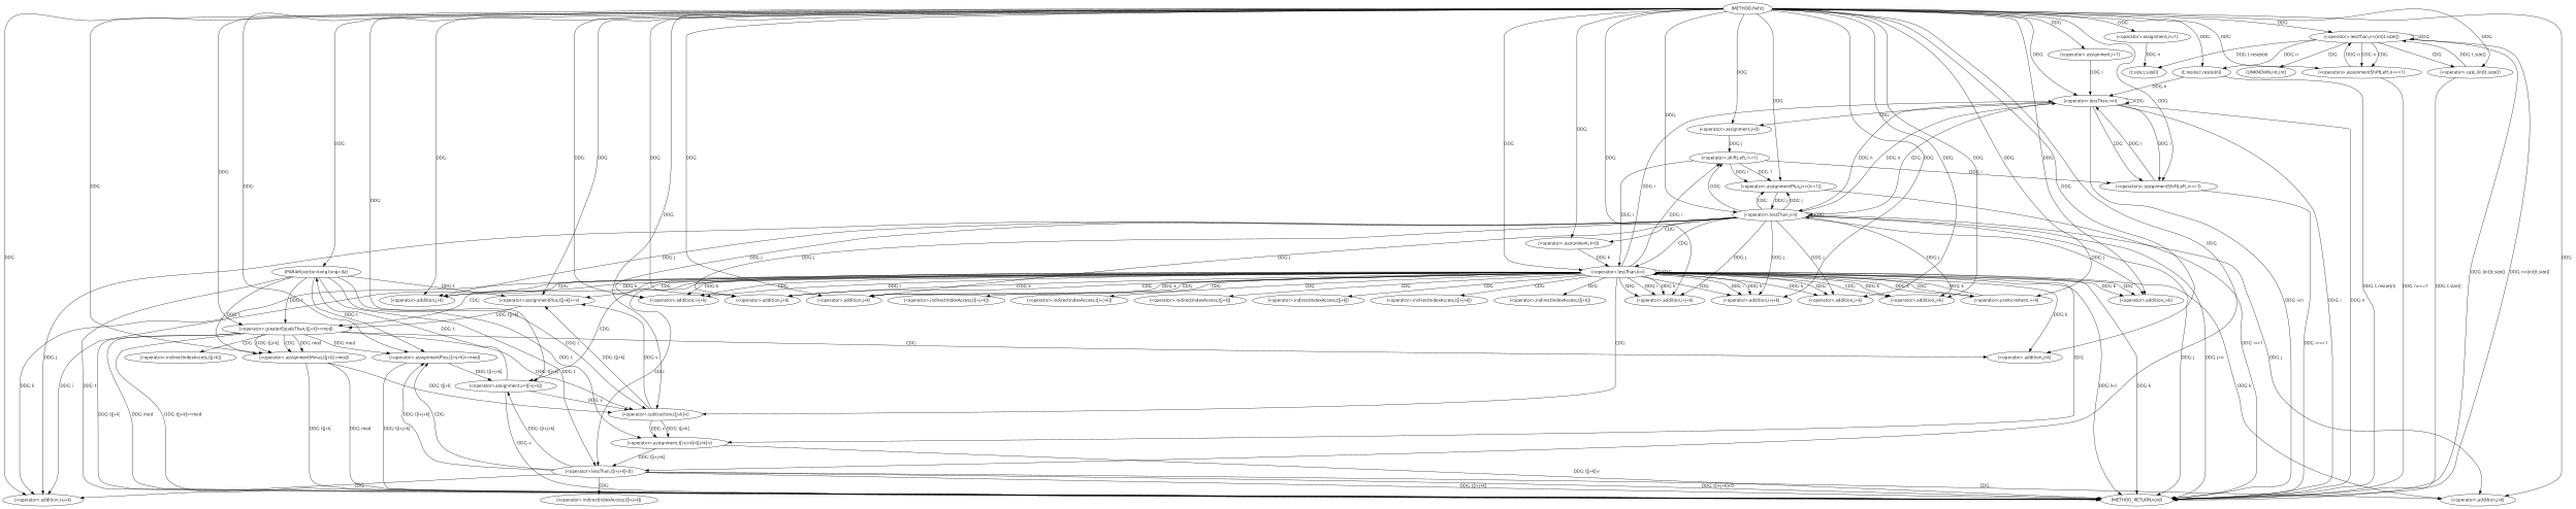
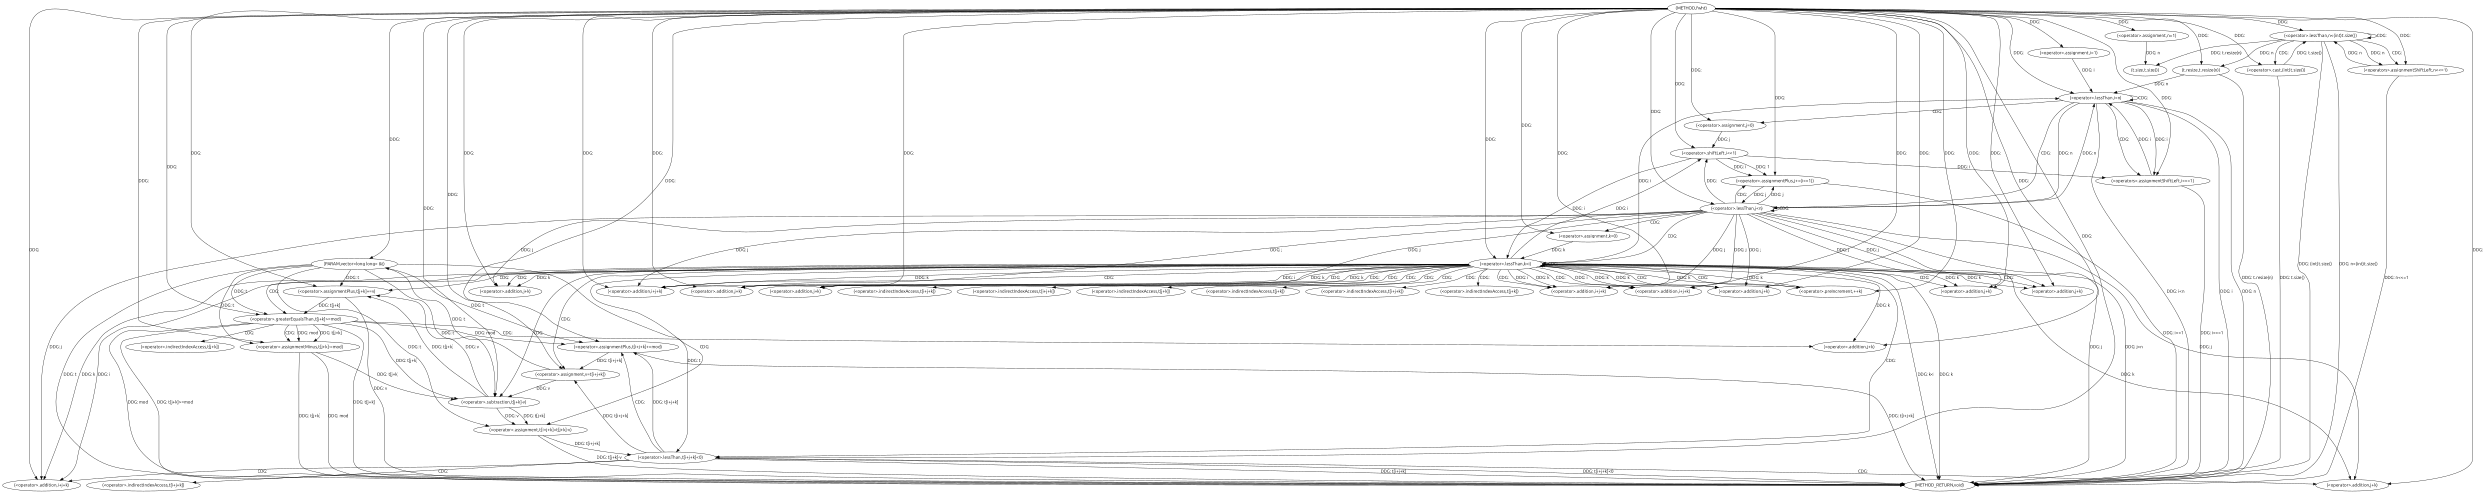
  digraph {
    fontname=Ubuntu
    node [fontname=Ubuntu]
    edge [fontname=Ubuntu]
    n1 [label="(METHOD,fwht)"]
    n2 [label="(PARAM,vector<long long> &t)"]
    n3 [label="(<operator>.assignment,n=1)"]
    n4 [label="(t.resize,t.resize(n))"]
    n5 [label="(<operator>.lessThan,n<(int)t.size())"]
    n6 [label="(<operators>.assignmentShiftLeft,n<<=1)"]
    n7 [label="(<operator>.assignment,i=1)"]
    n8 [label="(<operator>.lessThan,i<n)"]
    n9 [label="(<operators>.assignmentShiftLeft,i<<=1)"]
    n10 [label="(<operator>.cast,(int)t.size())"]
    n11 [label="(<operator>.assignment,j=0)"]
    n12 [label="(<operator>.lessThan,j<n)"]
    n13 [label="(<operator>.assignmentPlus,j+=(i<<1))"]
    n14 [label="(<operator>.shiftLeft,i<<1)"]
    n15 [label="(<operator>.assignment,k=0)"]
    n16 [label="(<operator>.lessThan,k<i)"]
    n17 [label="(<operator>.preIncrement,++k)"]
    n18 [label="(<operator>.assignment,v=t[i+j+k])"]
    n19 [label="(<operator>.assignmentPlus,t[j+k]+=v)"]
    n20 [label="(<operator>.lessThan,t[i+j+k]<0)"]
    n21 [label="(<operator>.assignmentPlus,t[i+j+k]+=mod)"]
    n22 [label="(<operator>.greaterEqualsThan,t[j+k]>=mod)"]
    n23 [label="(<operator>.assignmentMinus,t[j+k]-=mod)"]
    n24 [label="(<operator>.subtraction,t[j+k]-v)"]
    n25 [label="(<operator>.addition,i+j+k)"]
    n26 [label="(<operator>.addition,i+j+k)"]
    n27 [label="(<operator>.addition,j+k)"]
    n28 [label="(<operator>.addition,j+k)"]
    n29 [label="(<operator>.addition,j+k)"]
    n30 [label="(<operator>.addition,j+k)"]
    n31 [label="(<operator>.addition,i+j+k)"]
    n32 [label="(<operator>.addition,i+j+k)"]
    n33 [label="(<operator>.addition,j+k)"]
    n34 [label="(<operator>.addition,j+k)"]
    n35 [label="(<operator>.addition,j+k)"]
    n36 [label="(<operator>.addition,j+k)"]
    n37 [label="(METHOD_RETURN,void)"]
    n38 [label="(<operator>.assignment,t[i+j+k]=t[j+k]-v)"]
    n39 [label="(t.size,t.size())"]
-   n40 [label="(UNKNOWN,int,int)"]
    n41 [label="(<operator>.indirectIndexAccess,t[i+j+k])"]
    n42 [label="(<operator>.indirectIndexAccess,t[i+j+k])"]
    n43 [label="(<operator>.indirectIndexAccess,t[j+k])"]
    n44 [label="(<operator>.indirectIndexAccess,t[j+k])"]
    n45 [label="(<operator>.indirectIndexAccess,t[i+j+k])"]
    n46 [label="(<operator>.indirectIndexAccess,t[j+k])"]
    n47 [label="(<operator>.indirectIndexAccess,t[i+j+k])"]
    n48 [label="(<operator>.indirectIndexAccess,t[j+k])"]
    n1 -> n2 [label="DDG: "]
    n1 -> n3 [label="DDG: "]
    n1 -> n4 [label="DDG: "]
    n1 -> n5 [label="DDG: "]
    n1 -> n6 [label="DDG: "]
    n1 -> n7 [label="DDG: "]
    n1 -> n8 [label="DDG: "]
    n1 -> n9 [label="DDG: "]
    n1 -> n10 [label="DDG: "]
    n1 -> n11 [label="DDG: "]
    n1 -> n12 [label="DDG: "]
    n1 -> n13 [label="DDG: "]
+   n1 -> n14 [label="DDG: "]
    n1 -> n15 [label="DDG: "]
    n1 -> n16 [label="DDG: "]
    n1 -> n17 [label="DDG: "]
    n1 -> n18 [label="DDG: "]
    n1 -> n19 [label="DDG: "]
    n1 -> n20 [label="DDG: "]
    n1 -> n21 [label="DDG: "]
    n1 -> n22 [label="DDG: "]
    n1 -> n23 [label="DDG: "]
    n1 -> n24 [label="DDG: "]
    n1 -> n25 [label="DDG: "]
    n1 -> n26 [label="DDG: "]
    n1 -> n27 [label="DDG: "]
    n1 -> n28 [label="DDG: "]
    n1 -> n29 [label="DDG: "]
    n1 -> n30 [label="DDG: "]
    n1 -> n31 [label="DDG: "]
    n1 -> n32 [label="DDG: "]
    n1 -> n33 [label="DDG: "]
    n1 -> n34 [label="DDG: "]
    n1 -> n35 [label="DDG: "]
    n1 -> n36 [label="DDG: "]
    n2 -> n19 [label="DDG: t"]
    n2 -> n20 [label="DDG: t"]
    n2 -> n21 [label="DDG: t"]
    n2 -> n22 [label="DDG: t"]
    n2 -> n23 [label="DDG: t"]
    n2 -> n24 [label="DDG: t"]
    n2 -> n37 [label="DDG: t"]
    n2 -> n38 [label="DDG: t"]
    n3 -> n39 [label="DDG: n"]
    n4 -> n8 [label="DDG: n"]
    n4 -> n37 [label="DDG: t.resize(n)"]
    n5 -> n4 [label="DDG: n"]
    n5 -> n5 [label="CDG: "]
    n5 -> n6 [label="DDG: n"]
    n5 -> n6 [label="CDG: "]
    n5 -> n10 [label="CDG: "]
    n5 -> n37 [label="DDG: (int)t.size()"]
    n5 -> n37 [label="DDG: n<(int)t.size()"]
    n5 -> n39 [label="DDG: t.resize(n)"]
-   n5 -> n40 [label="CDG: "]
    n6 -> n5 [label="DDG: n"]
    n6 -> n37 [label="DDG: n<<=1"]
    n7 -> n8 [label="DDG: i"]
    n8 -> n8 [label="CDG: "]
    n8 -> n9 [label="DDG: i"]
    n8 -> n9 [label="CDG: "]
    n8 -> n11 [label="CDG: "]
    n8 -> n12 [label="DDG: n"]
    n8 -> n12 [label="CDG: "]
    n8 -> n37 [label="DDG: i"]
    n8 -> n37 [label="DDG: n"]
    n8 -> n37 [label="DDG: i<n"]
    n9 -> n8 [label="DDG: i"]
    n9 -> n37 [label="DDG: i<<=1"]
    n10 -> n5 [label="DDG: t.size()"]
    n10 -> n37 [label="DDG: t.size()"]
    n11 -> n14 [label="DDG: j"]
    n12 -> n8 [label="DDG: n"]
    n12 -> n12 [label="CDG: "]
    n12 -> n13 [label="DDG: j"]
    n12 -> n13 [label="CDG: "]
    n12 -> n14 [label="DDG: "]
    n12 -> n15 [label="CDG: "]
    n12 -> n16 [label="CDG: "]
    n12 -> n25 [label="DDG: j"]
    n12 -> n26 [label="DDG: j"]
    n12 -> n27 [label="DDG: j"]
    n12 -> n28 [label="DDG: j"]
    n12 -> n29 [label="DDG: j"]
    n12 -> n30 [label="DDG: j"]
    n12 -> n31 [label="DDG: j"]
    n12 -> n32 [label="DDG: j"]
    n12 -> n33 [label="DDG: j"]
    n12 -> n35 [label="DDG: j"]
    n12 -> n36 [label="DDG: j"]
    n12 -> n37 [label="DDG: j"]
    n12 -> n37 [label="DDG: j<n"]
    n13 -> n12 [label="DDG: j"]
    n13 -> n37 [label="DDG: i<<1"]
    n14 -> n9 [label="DDG: i"]
    n14 -> n13 [label="DDG: i"]
    n14 -> n13 [label="DDG: 1"]
    n14 -> n16 [label="DDG: i"]
    n15 -> n16 [label="DDG: k"]
    n16 -> n8 [label="DDG: i"]
    n16 -> n14 [label="DDG: i"]
    n16 -> n16 [label="CDG: "]
    n16 -> n17 [label="DDG: k"]
    n16 -> n17 [label="CDG: "]
    n16 -> n18 [label="CDG: "]
    n16 -> n19 [label="CDG: "]
    n16 -> n20 [label="CDG: "]
    n16 -> n22 [label="CDG: "]
    n16 -> n24 [label="CDG: "]
    n16 -> n25 [label="DDG: i"]
    n16 -> n25 [label="DDG: k"]
    n16 -> n25 [label="CDG: "]
    n16 -> n26 [label="DDG: i"]
    n16 -> n26 [label="DDG: k"]
    n16 -> n26 [label="CDG: "]
    n16 -> n27 [label="DDG: k"]
    n16 -> n27 [label="CDG: "]
    n16 -> n28 [label="DDG: k"]
    n16 -> n28 [label="CDG: "]
    n16 -> n29 [label="DDG: k"]
    n16 -> n29 [label="CDG: "]
    n16 -> n30 [label="DDG: k"]
    n16 -> n30 [label="CDG: "]
    n16 -> n31 [label="DDG: i"]
    n16 -> n31 [label="DDG: k"]
    n16 -> n31 [label="CDG: "]
    n16 -> n32 [label="DDG: i"]
    n16 -> n32 [label="DDG: k"]
    n16 -> n33 [label="DDG: k"]
    n16 -> n33 [label="CDG: "]
    n16 -> n34 [label="DDG: k"]
    n16 -> n35 [label="DDG: k"]
    n16 -> n35 [label="CDG: "]
    n16 -> n36 [label="DDG: k"]
    n16 -> n37 [label="DDG: k"]
    n16 -> n37 [label="DDG: k<i"]
    n16 -> n38 [label="CDG: "]
    n16 -> n41 [label="CDG: "]
    n16 -> n42 [label="CDG: "]
    n16 -> n43 [label="CDG: "]
    n16 -> n44 [label="CDG: "]
    n16 -> n45 [label="CDG: "]
    n16 -> n46 [label="CDG: "]
    n17 -> n16 [label="DDG: k"]
    n18 -> n2 [label="DDG: t"]
    n18 -> n24 [label="DDG: v"]
    n19 -> n22 [label="DDG: t[j+k]"]
-   n18 -> n37 [label="DDG: v"]
+   n19 -> n37 [label="DDG: v"]
    n20 -> n18 [label="DDG: t[i+j+k]"]
    n20 -> n21 [label="DDG: t[i+j+k]"]
    n20 -> n21 [label="CDG: "]
    n20 -> n32 [label="CDG: "]
    n20 -> n36 [label="CDG: "]
    n20 -> n37 [label="DDG: t[i+j+k]"]
    n20 -> n37 [label="DDG: t[i+j+k]<0"]
    n20 -> n47 [label="CDG: "]
    n21 -> n18 [label="DDG: t[i+j+k]"]
    n21 -> n37 [label="DDG: t[i+j+k]"]
    n22 -> n21 [label="DDG: mod"]
    n22 -> n23 [label="DDG: mod"]
    n22 -> n23 [label="DDG: t[j+k]"]
    n22 -> n23 [label="CDG: "]
    n22 -> n24 [label="DDG: t[j+k]"]
    n22 -> n34 [label="CDG: "]
    n22 -> n37 [label="DDG: t[j+k]"]
    n22 -> n37 [label="DDG: mod"]
    n22 -> n37 [label="DDG: t[j+k]>=mod"]
    n22 -> n48 [label="CDG: "]
    n23 -> n24 [label="DDG: t[j+k]"]
    n23 -> n37 [label="DDG: t[j+k]"]
    n23 -> n37 [label="DDG: mod"]
    n24 -> n19 [label="DDG: v"]
    n24 -> n19 [label="DDG: t[j+k]"]
    n24 -> n38 [label="DDG: v"]
    n24 -> n38 [label="DDG: t[j+k]"]
    n38 -> n20 [label="DDG: t[i+j+k]"]
    n38 -> n37 [label="DDG: t[j+k]-v"]
  }
